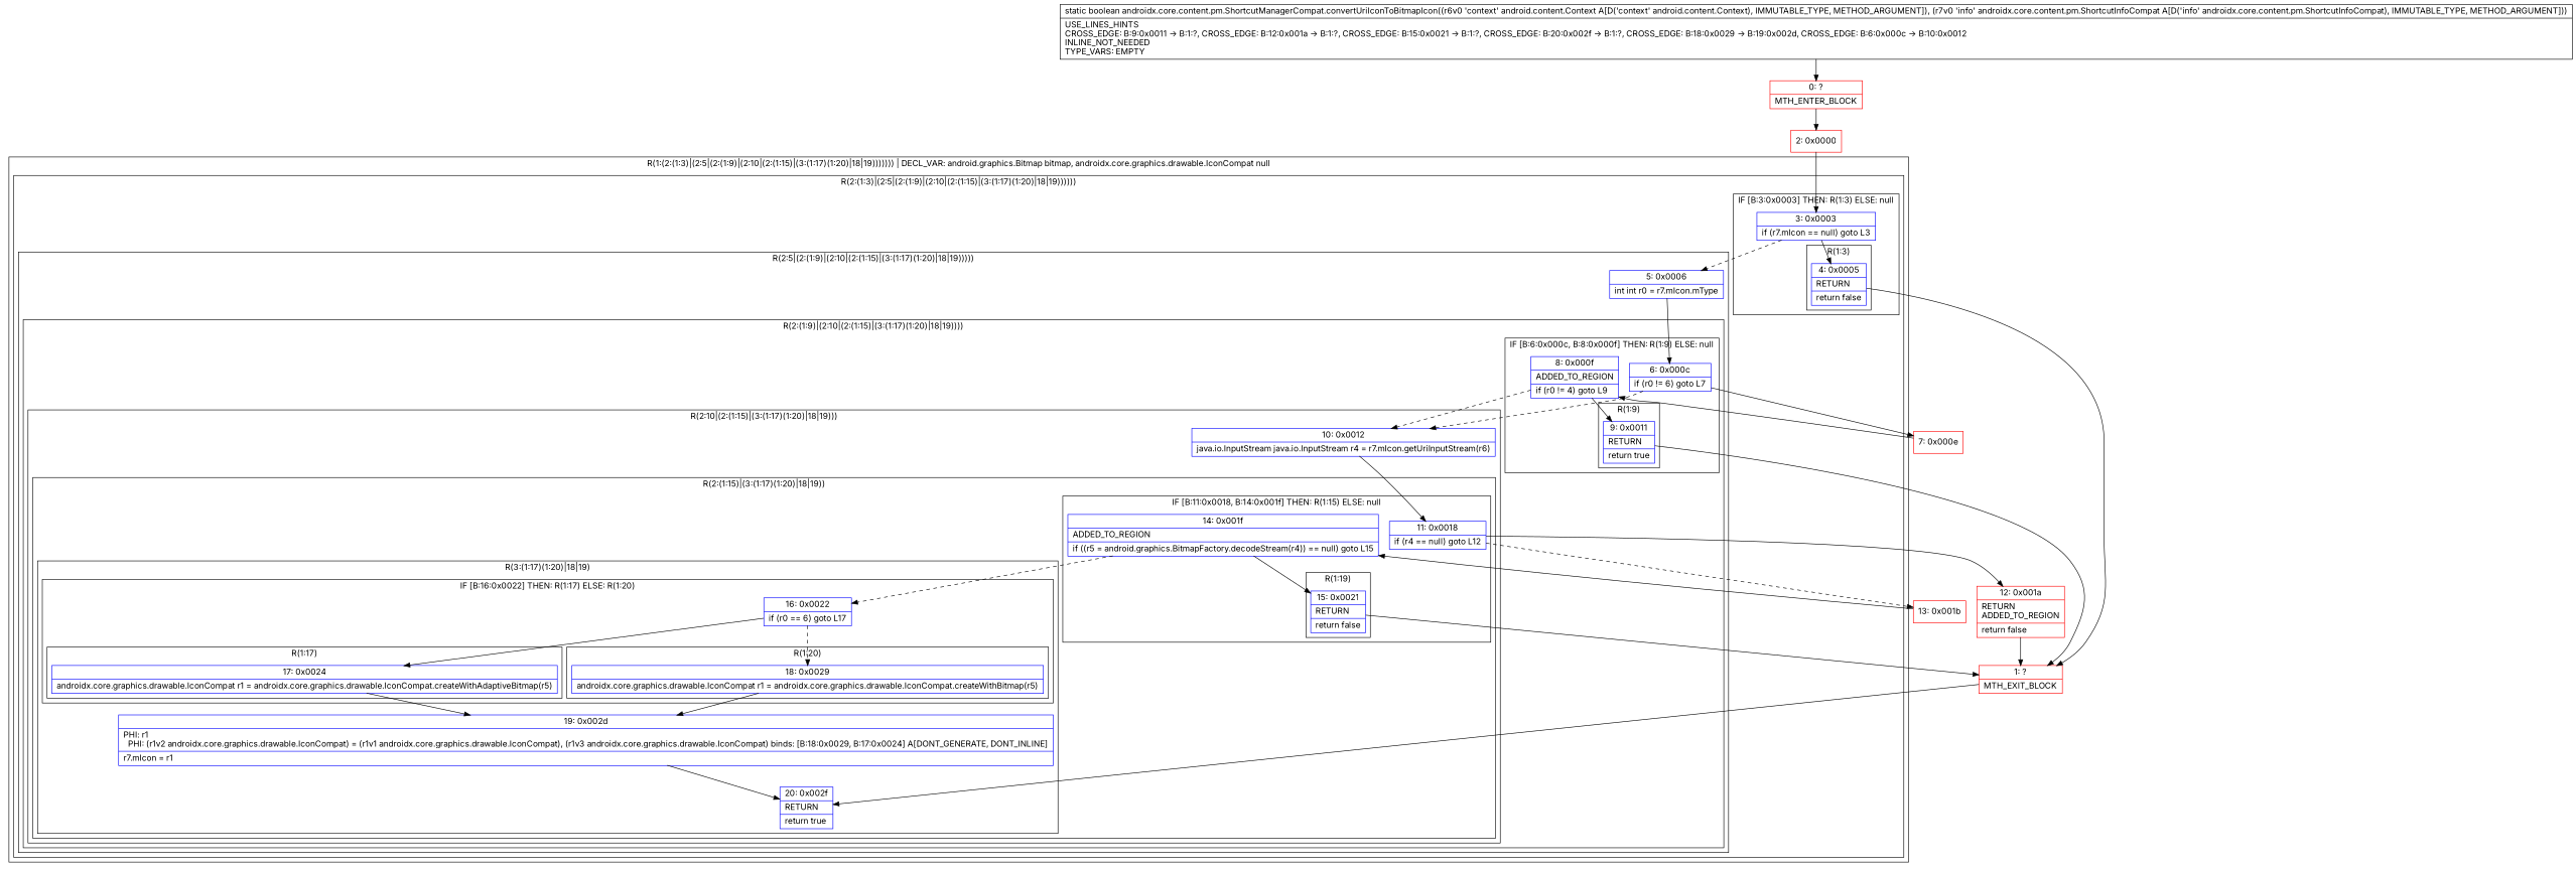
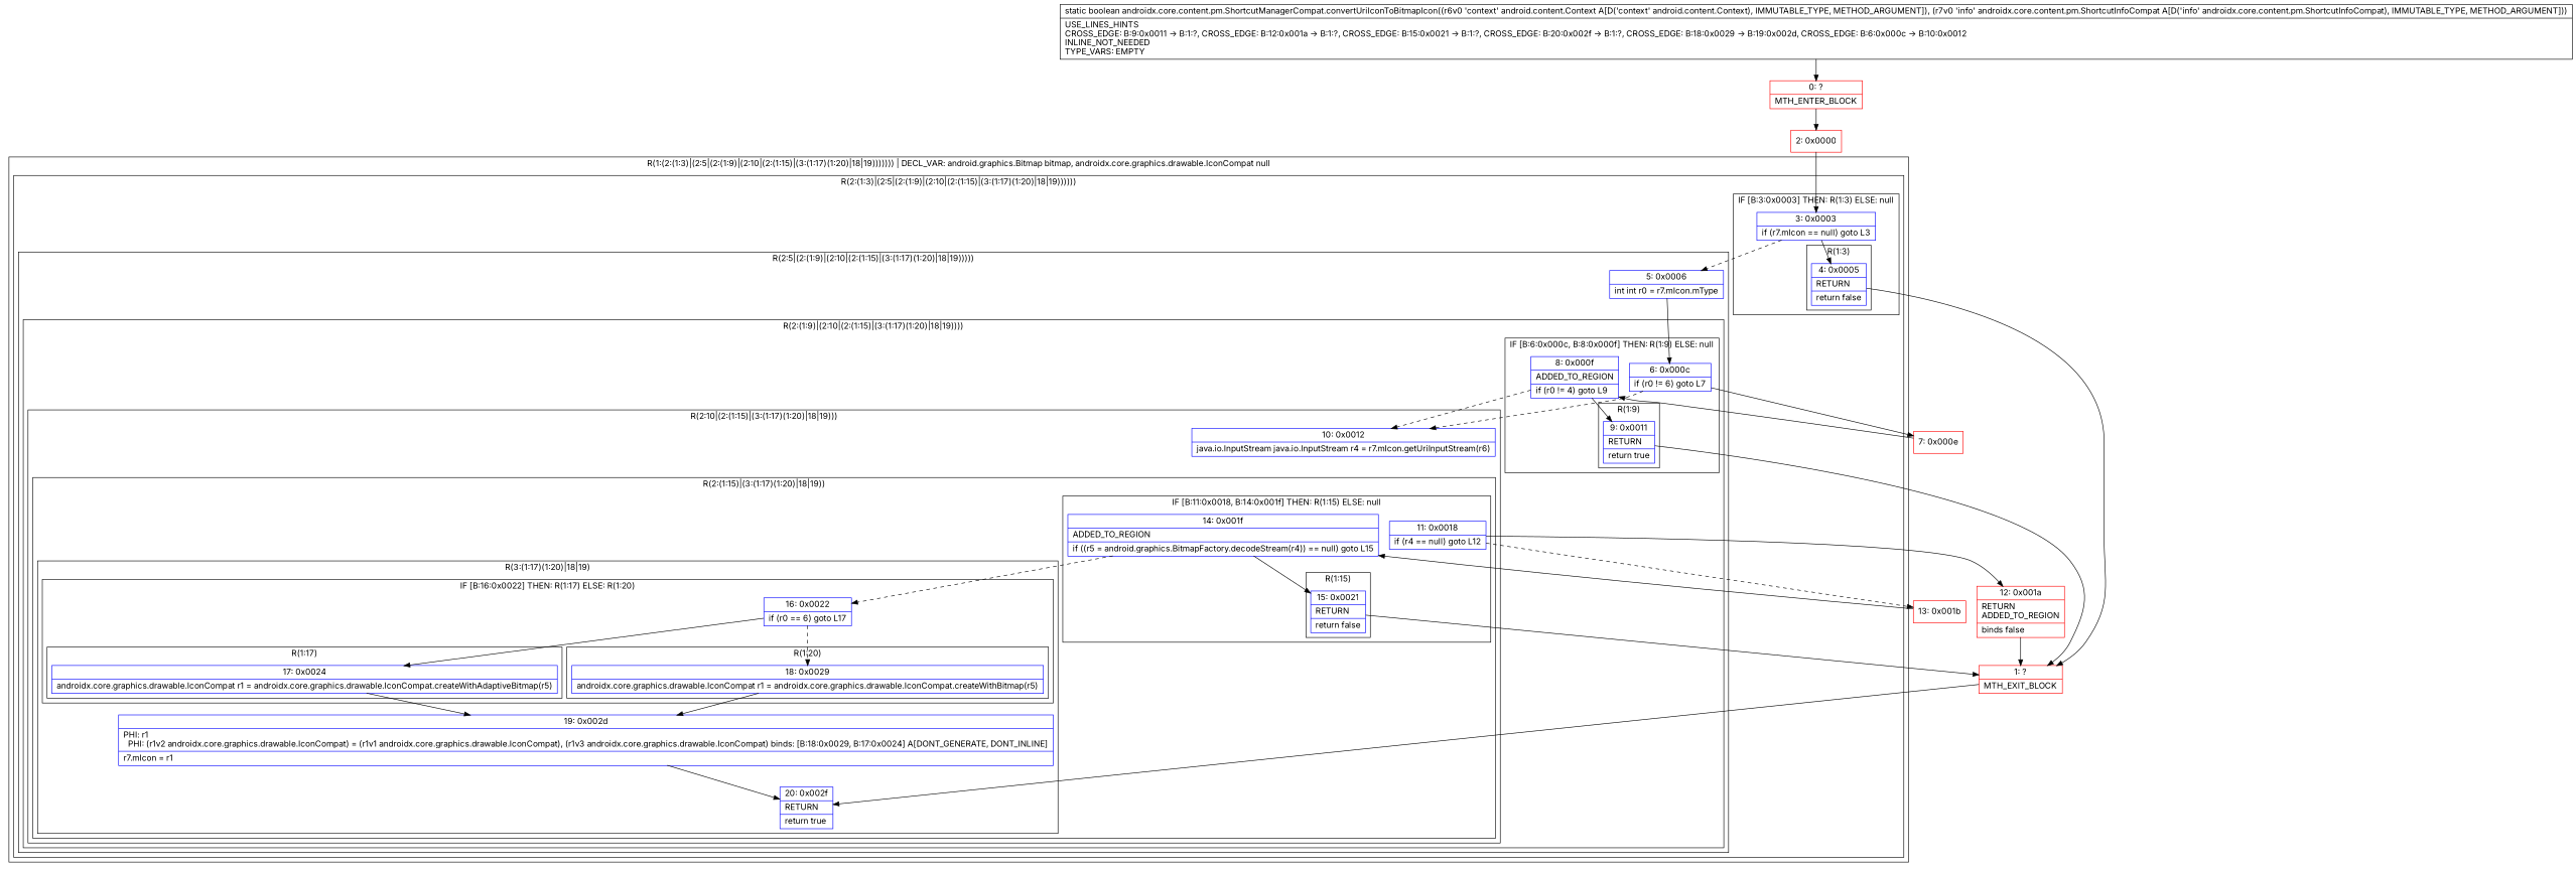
  digraph {
    fontname=Inter
    node [color=blue fontname=Inter shape=record]
    edge [fontname=Inter]
    n1 [label="{4\:\ 0x0005|RETURN\l|return false\l}"]
    n2 [label="{3\:\ 0x0003|if (r7.mIcon == null) goto L3\l}"]
    n3 [label="{9\:\ 0x0011|RETURN\l|return true\l}"]
    n4 [label="{6\:\ 0x000c|if (r0 != 6) goto L7\l}"]
    n5 [label="{8\:\ 0x000f|ADDED_TO_REGION\l|if (r0 != 4) goto L9\l}"]
    n6 [label="{15\:\ 0x0021|RETURN\l|return false\l}"]
    n7 [label="{11\:\ 0x0018|if (r4 == null) goto L12\l}"]
    n8 [label="{14\:\ 0x001f|ADDED_TO_REGION\l|if ((r5 = android.graphics.BitmapFactory.decodeStream(r4)) == null) goto L15\l}"]
    n9 [label="{17\:\ 0x0024|androidx.core.graphics.drawable.IconCompat r1 = androidx.core.graphics.drawable.IconCompat.createWithAdaptiveBitmap(r5)\l}"]
    n10 [label="{18\:\ 0x0029|androidx.core.graphics.drawable.IconCompat r1 = androidx.core.graphics.drawable.IconCompat.createWithBitmap(r5)\l}"]
    n11 [label="{16\:\ 0x0022|if (r0 == 6) goto L17\l}"]
    n12 [label="{19\:\ 0x002d|PHI: r1 \l  PHI: (r1v2 androidx.core.graphics.drawable.IconCompat) = (r1v1 androidx.core.graphics.drawable.IconCompat), (r1v3 androidx.core.graphics.drawable.IconCompat) binds: [B:18:0x0029, B:17:0x0024] A[DONT_GENERATE, DONT_INLINE]\l|r7.mIcon = r1\l}"]
    n13 [label="{20\:\ 0x002f|RETURN\l|return true\l}"]
    n14 [label="{10\:\ 0x0012|java.io.InputStream java.io.InputStream r4 = r7.mIcon.getUriInputStream(r6)\l}"]
    n15 [label="{5\:\ 0x0006|int int r0 = r7.mIcon.mType\l}"]
    n16 [color=red label="{1\:\ ?|MTH_EXIT_BLOCK\l}"]
    n17 [color=red label="{7\:\ 0x000e}"]
-   n18 [color=red label="{12\:\ 0x001a|RETURN\lADDED_TO_REGION\l|return false\l}"]
+   n18 [color=red label="{12\:\ 0x001a|RETURN\lADDED_TO_REGION\l|binds false\l}"]
    n19 [color=red label="{13\:\ 0x001b}"]
    n20 [color=red label="{0\:\ ?|MTH_ENTER_BLOCK\l}"]
    n21 [color=red label="{2\:\ 0x0000}"]
    n22 [label="{static boolean androidx.core.content.pm.ShortcutManagerCompat.convertUriIconToBitmapIcon((r6v0 'context' android.content.Context A[D('context' android.content.Context), IMMUTABLE_TYPE, METHOD_ARGUMENT]), (r7v0 'info' androidx.core.content.pm.ShortcutInfoCompat A[D('info' androidx.core.content.pm.ShortcutInfoCompat), IMMUTABLE_TYPE, METHOD_ARGUMENT]))  | USE_LINES_HINTS\lCROSS_EDGE: B:9:0x0011 \-\> B:1:?, CROSS_EDGE: B:12:0x001a \-\> B:1:?, CROSS_EDGE: B:15:0x0021 \-\> B:1:?, CROSS_EDGE: B:20:0x002f \-\> B:1:?, CROSS_EDGE: B:18:0x0029 \-\> B:19:0x002d, CROSS_EDGE: B:6:0x000c \-\> B:10:0x0012\lINLINE_NOT_NEEDED\lTYPE_VARS: EMPTY\l}" color=""]
    subgraph cluster_1 {
      label="R(1:(2:(1:3)|(2:5|(2:(1:9)|(2:10|(2:(1:15)|(3:(1:17)(1:20)|18|19))))))) | DECL_VAR: android.graphics.Bitmap bitmap, androidx.core.graphics.drawable.IconCompat null\l"
      subgraph cluster_2 {
        label="R(2:(1:3)|(2:5|(2:(1:9)|(2:10|(2:(1:15)|(3:(1:17)(1:20)|18|19))))))"
        subgraph cluster_3 {
          label="IF [B:3:0x0003] THEN: R(1:3) ELSE: null"
          n2
          subgraph cluster_4 {
            label="R(1:3)"
            n1
          }
        }
        subgraph cluster_5 {
          label="R(2:5|(2:(1:9)|(2:10|(2:(1:15)|(3:(1:17)(1:20)|18|19)))))"
          n15
          subgraph cluster_6 {
            label="R(2:(1:9)|(2:10|(2:(1:15)|(3:(1:17)(1:20)|18|19))))"
            subgraph cluster_7 {
              label="IF [B:6:0x000c, B:8:0x000f] THEN: R(1:9) ELSE: null"
              n4
              n5
              subgraph cluster_8 {
                label="R(1:9)"
                n3
              }
            }
            subgraph cluster_9 {
              label="R(2:10|(2:(1:15)|(3:(1:17)(1:20)|18|19)))"
              n14
              subgraph cluster_10 {
                label="R(2:(1:15)|(3:(1:17)(1:20)|18|19))"
                subgraph cluster_11 {
                  label="IF [B:11:0x0018, B:14:0x001f] THEN: R(1:15) ELSE: null"
                  n7
                  n8
                  subgraph cluster_12 {
-                   label="R(1:19)"
+                   label="R(1:15)"
                    n6
                  }
                }
                subgraph cluster_13 {
                  label="R(3:(1:17)(1:20)|18|19)"
                  n12
                  n13
                  subgraph cluster_14 {
                    label="IF [B:16:0x0022] THEN: R(1:17) ELSE: R(1:20)"
                    n11
                    subgraph cluster_15 {
                      label="R(1:17)"
                      n9
                    }
                    subgraph cluster_16 {
                      label="R(1:20)"
                      n10
                    }
                  }
                }
              }
            }
          }
        }
      }
    }
    n1 -> n16
    n2 -> n1
    n2 -> n15 [style=dashed]
    n3 -> n16
    n4 -> n14 [style=dashed]
    n4 -> n17
    n5 -> n3
    n5 -> n14 [style=dashed]
    n6 -> n16
    n7 -> n18
    n7 -> n19 [style=dashed]
    n8 -> n6
    n8 -> n11 [style=dashed]
    n9 -> n12
    n10 -> n12
    n11 -> n9
    n11 -> n10 [style=dashed]
    n12 -> n13
-   n14 -> n7
    n15 -> n4
    n16 -> n13
    n17 -> n5
    n18 -> n16
    n19 -> n8
    n20 -> n21
    n21 -> n2
    n22 -> n20
  }
